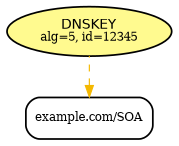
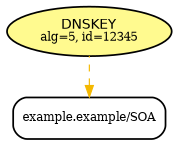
  digraph {
    rankdir=BT
    node [penwidth=1.5]
    n1 [fillcolor="#fffa8f" label=<<FONT POINT-SIZE="12" FACE="Helvetica">DNSKEY</FONT><BR/><FONT POINT-SIZE="10">alg=5, id=12345</FONT>> style=filled]
-   n2 [fontsize=10 label="example.com/SOA" shape=rectangle style=rounded]
+   n2 [fontsize=10 label="example.example/SOA" shape=rectangle style=rounded]
    n2 -> n1 [color="#f4b800" dir=back style=dashed]
  }
